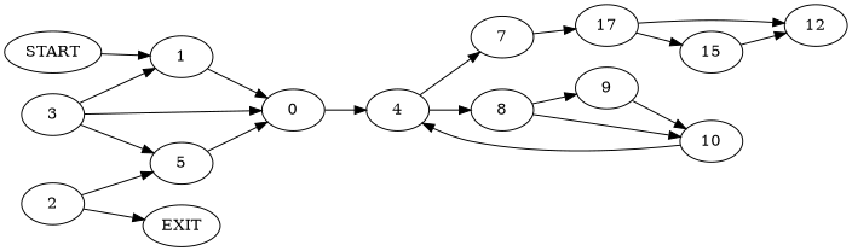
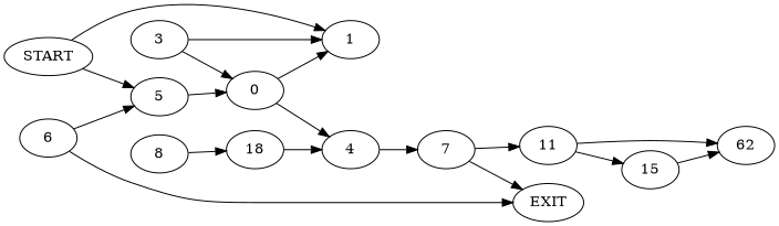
  digraph {
    rankdir=LR
    n1 [label=START]
    1
    n3 [label=0]
    n4 [label=EXIT]
    4
    3
    5
    7
    8
-   11 [label=17]
-   9
-   10
-   6 [label=2]
-   12
+   11
+   10 [label=18]
+   6
+   12 [label=62]
    n15 [label=15]
    n1 -> 1
-   1 -> n3
+   n3 -> 1
    n3 -> 4
    4 -> 7
-   4 -> 8
    3 -> 1
    3 -> n3
-   3 -> 5
+   n1 -> 5
    5 -> n3
+   7 -> n4
    7 -> 11
-   8 -> 9
    8 -> 10
    11 -> 12
    11 -> n15
-   9 -> 10
    10 -> 4
    6 -> n4
    6 -> 5
    n15 -> 12
  }
